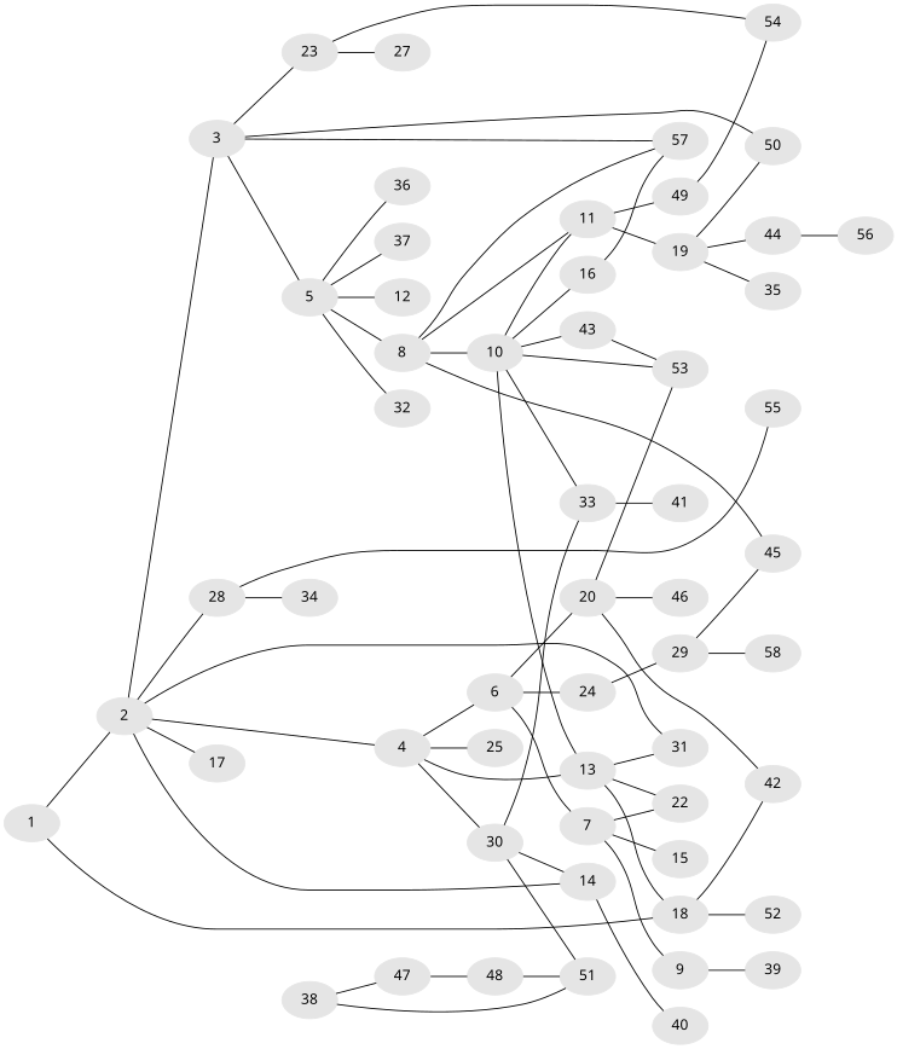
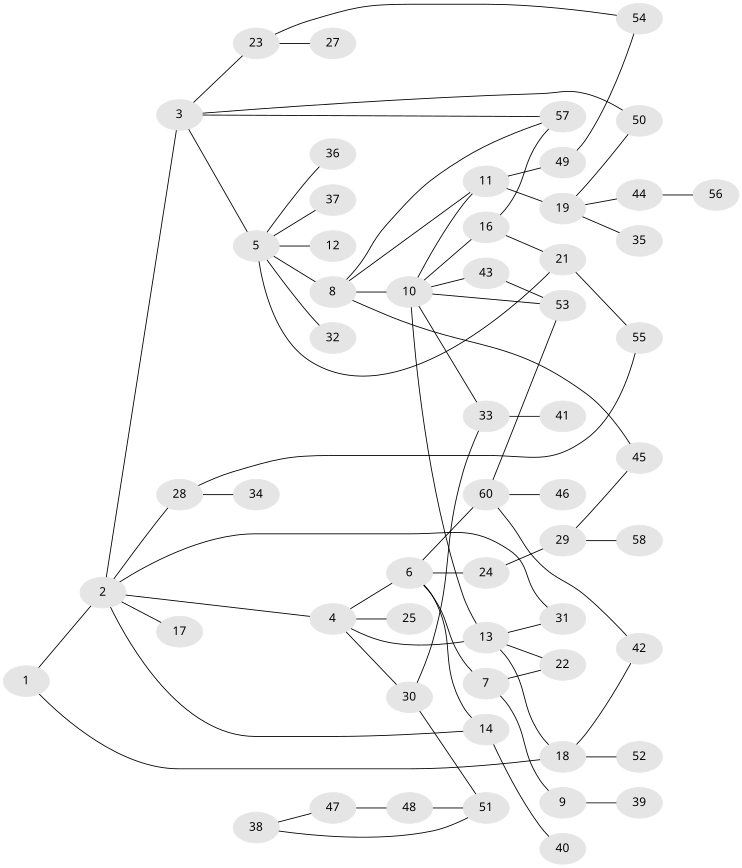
  graph {
    fontname="Noto Sans"
    rankdir=LR
    node [color=gray90 fontname="Noto Sans" style=filled]
    edge [fontname="Noto Sans"]
    1
    2
    18
    3
    4
    14
    17
    28
    31
    42
    52
    5
    23
    50
    57
    6
    13
    25
    30
    40
    55
    34
    8
    12
+   21
    32
    36
    37
    27
    54
    7
-   20
+   20 [label=60]
    24
    22
    33
    51
    10
    11
    45
    9
-   15
    53
    46
    29
    39
    16
    43
    19
    49
    41
    35
    44
    56
    58
    38
    47
    48
    1 -- 2
    1 -- 18
    2 -- 3
    2 -- 4
    2 -- 14
    2 -- 17
    2 -- 28
    2 -- 31
    18 -- 42
    18 -- 52
    3 -- 5
    3 -- 23
    3 -- 50
    3 -- 57
    4 -- 6
    4 -- 13
    4 -- 25
    4 -- 30
    14 -- 40
    28 -- 55
    28 -- 34
    5 -- 8
    5 -- 12
+   5 -- 21
    5 -- 32
    5 -- 36
    5 -- 37
    23 -- 27
    23 -- 54
-   30 -- 14
+   6 -- 14
    6 -- 7
    6 -- 20
    6 -- 24
    13 -- 18
    13 -- 31
    13 -- 22
    30 -- 33
    30 -- 51
    8 -- 57
    8 -- 10
    8 -- 11
    8 -- 45
+   21 -- 55
    7 -- 22
    7 -- 9
-   7 -- 15
    20 -- 42
    20 -- 53
    20 -- 46
    24 -- 29
    33 -- 41
    10 -- 13
    10 -- 33
    10 -- 11
    10 -- 53
    10 -- 16
    10 -- 43
    11 -- 19
    11 -- 49
    9 -- 39
    29 -- 45
    29 -- 58
    16 -- 57
+   16 -- 21
    43 -- 53
    19 -- 50
    19 -- 35
    19 -- 44
    49 -- 54
    44 -- 56
    38 -- 51
    38 -- 47
    47 -- 48
    48 -- 51
  }
